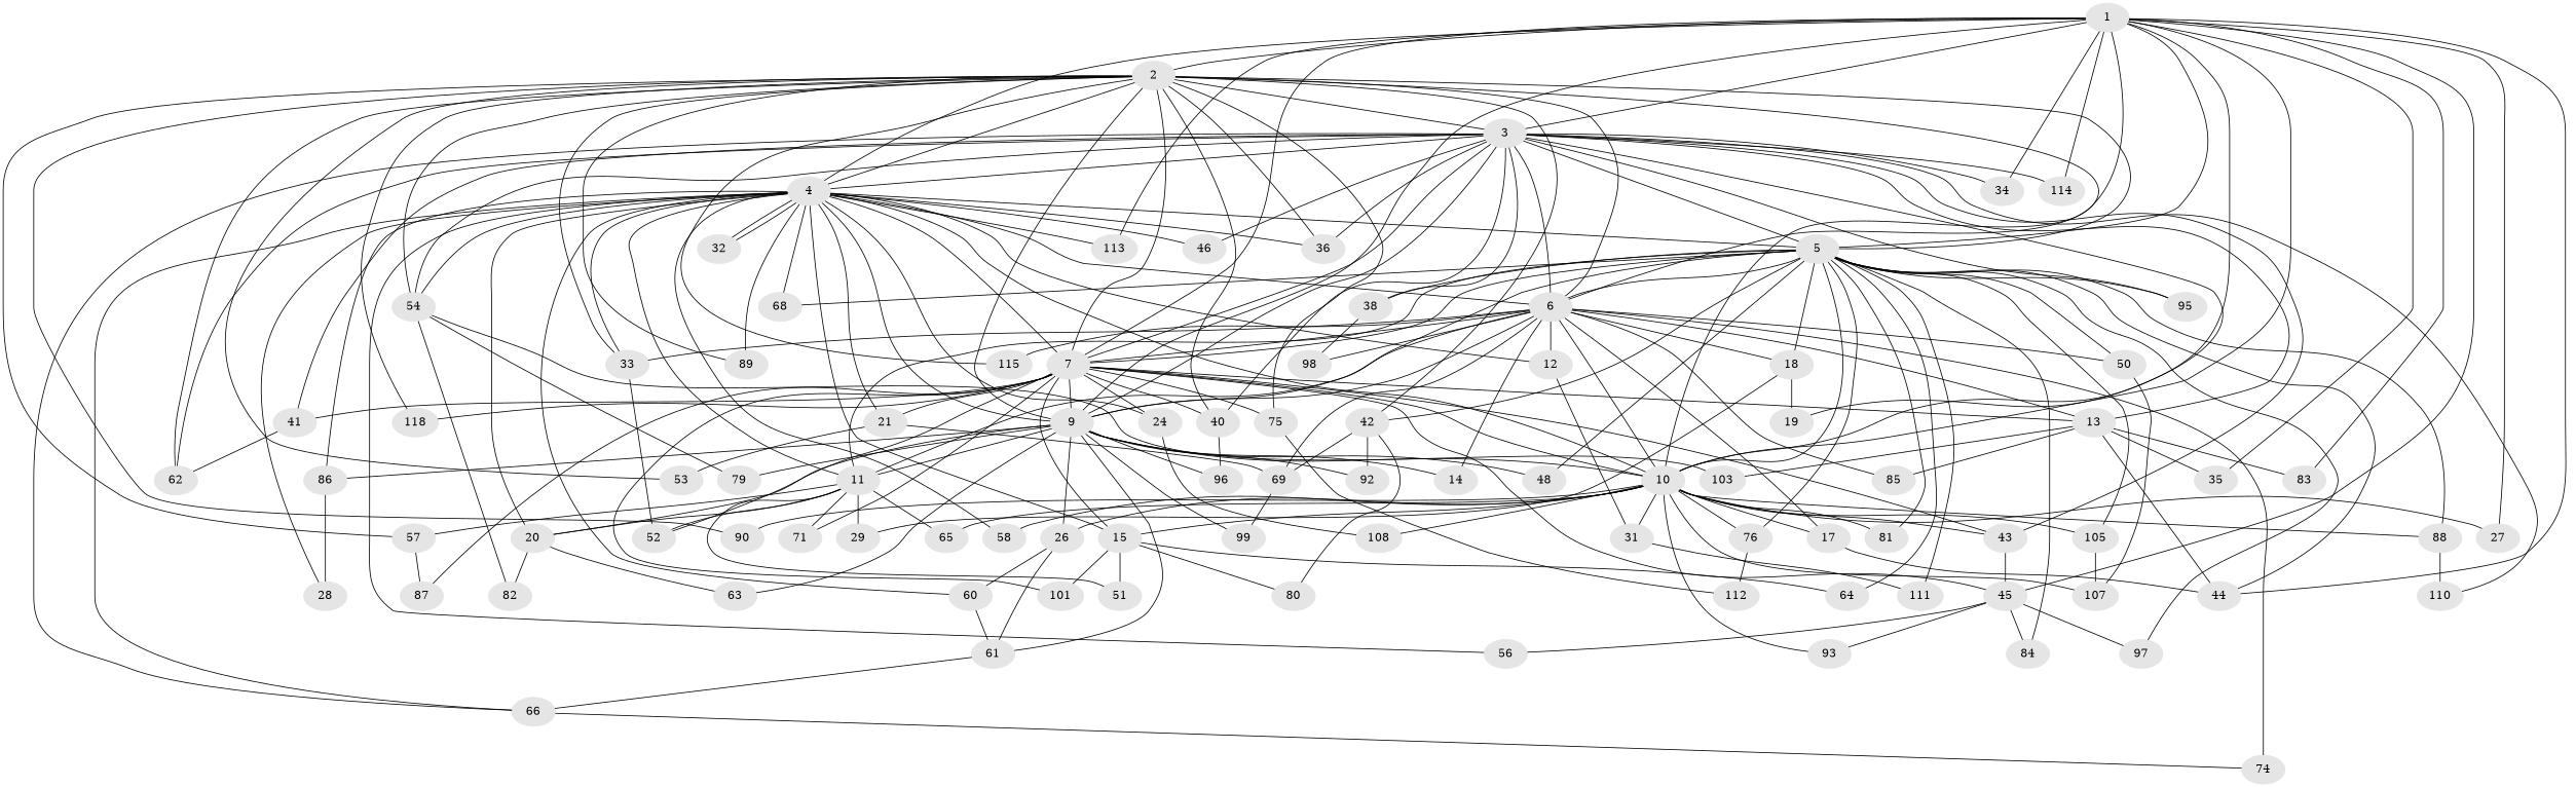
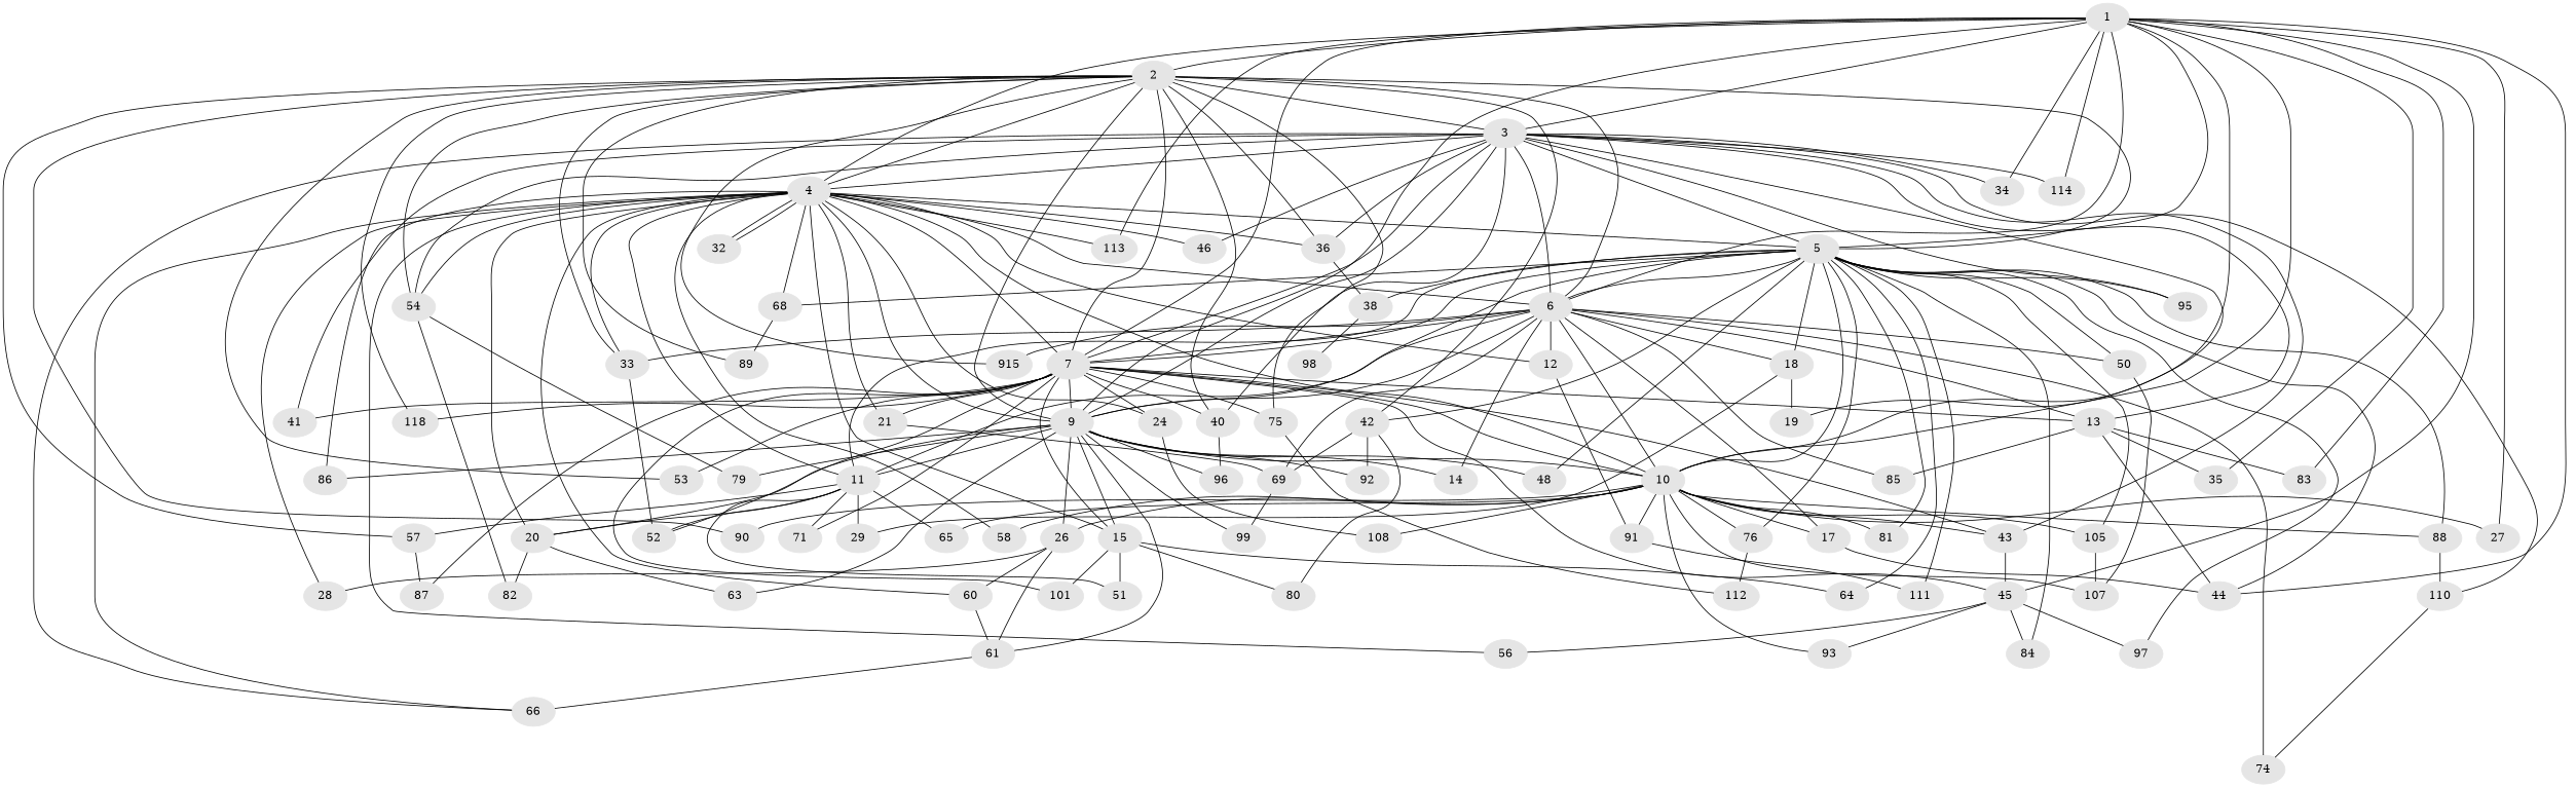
  graph {
    node [color=gray90 style=filled]
    1 [super="+102"]
    2 [super="+31"]
    3 [super="+8"]
    4 [super="+16"]
    5 [super="+30"]
    6 [super="+22"]
    7 [super="+49"]
    9 [super="+55"]
    10 [super="+106"]
    19
    27
    34
    35
    44 [super="+59"]
    45 [super="+47"]
    83
    113
    114
    33 [super="+109"]
    36 [super="+94"]
    40 [super="+67"]
    42 [super="+119"]
    53
    54 [super="+72"]
    57
-   62 [super="+78"]
    75
    89
    90
-   115
+   115 [label=915]
    118
    13 [super="+39"]
    38
    41
    43 [super="+77"]
    46
    66 [super="+73"]
    95
    110
    11 [super="+25"]
    12
    15 [super="+104"]
    20 [super="+37"]
    21
    24 [super="+116"]
    28
    32
    56
    58
    60
    68
    86
    18
    48
    50
    64
    76
    81
    84
    88
    97
    105
    111
    14
    17
    69
    74
    85
    98
    52 [super="+100"]
    71
    87
    101
    26
    61 [super="+70"]
    63
    79
    92
    96
    99
    65
-   91 [label=31]
+   91
    93
    107 [super="+117"]
    108
    80
-   103
    82
    112
    29
    51
    1 -- 2
    1 -- 3 [weight=2]
    1 -- 4 [weight=2]
    1 -- 5
    1 -- 6
    1 -- 7
    1 -- 9
    1 -- 10
    1 -- 19
    1 -- 27
    1 -- 34
    1 -- 35
    1 -- 44
    1 -- 45
    1 -- 83
    1 -- 113
    1 -- 114
    2 -- 3 [weight=2]
    2 -- 4
    2 -- 5 [weight=2]
    2 -- 6
    2 -- 7
    2 -- 9
-   2 -- 10
    2 -- 33
    2 -- 36
    2 -- 40
    2 -- 42
    2 -- 53
    2 -- 54
    2 -- 57
-   2 -- 62
    2 -- 75
    2 -- 89
    2 -- 90
    2 -- 115
    2 -- 118
    3 -- 4 [weight=2]
    3 -- 5 [weight=2]
    3 -- 6 [weight=2]
    3 -- 7 [weight=2]
    3 -- 9 [weight=2]
    3 -- 10 [weight=2]
    3 -- 34
    3 -- 114
    3 -- 36
    3 -- 40
    3 -- 54
-   3 -- 62
    3 -- 13
-   3 -- 38
+   36 -- 38
    3 -- 41
    3 -- 43
    3 -- 46
    3 -- 66
    3 -- 95
    3 -- 110
    4 -- 5
    4 -- 6
    4 -- 7
    4 -- 9
    4 -- 10
    4 -- 113
    4 -- 33
    4 -- 36
    4 -- 54
-   4 -- 89
+   68 -- 89
    4 -- 46
    4 -- 66
    4 -- 11
    4 -- 12
    4 -- 15
    4 -- 20
    4 -- 21
    4 -- 24 [weight=2]
    4 -- 28
    4 -- 32
    4 -- 32
    4 -- 56
    4 -- 58
    4 -- 60
    4 -- 68
    4 -- 86
    5 -- 6 [weight=2]
    5 -- 7 [weight=2]
    5 -- 9 [weight=2]
    5 -- 10
    5 -- 44
    5 -- 42
    5 -- 38
    5 -- 95
    5 -- 11
    5 -- 68
    5 -- 18
    5 -- 48
    5 -- 50
    5 -- 64
    5 -- 76
    5 -- 81
    5 -- 84
    5 -- 88
    5 -- 97
    5 -- 105
    5 -- 111
    6 -- 7
    6 -- 9
    6 -- 10
    6 -- 33
    6 -- 115
    6 -- 13
    6 -- 11
    6 -- 12
    6 -- 18
    6 -- 50
    6 -- 14
    6 -- 17
    6 -- 69
    6 -- 74
    6 -- 85
-   6 -- 98
    7 -- 9
    7 -- 10
    7 -- 45
    7 -- 40
-   21 -- 53
+   7 -- 53
    7 -- 75
    7 -- 118
    7 -- 13
    7 -- 41
    7 -- 43
    7 -- 15
    7 -- 21
    7 -- 24
    7 -- 52
    7 -- 71
    7 -- 87
    7 -- 101
    9 -- 10 [weight=2]
    9 -- 11
    9 -- 20
    9 -- 86
    9 -- 48
    9 -- 14
    9 -- 26
    9 -- 61
    9 -- 63
    9 -- 79
    9 -- 92
    9 -- 96
    9 -- 99
    10 -- 27
    10 -- 90
    10 -- 43
-   10 -- 15
+   9 -- 15
    10 -- 58
    10 -- 76
    10 -- 81
    10 -- 88
    10 -- 105
    10 -- 17
    10 -- 26
    10 -- 65
    10 -- 91
    10 -- 93
    10 -- 107
    10 -- 108
    45 -- 56
    45 -- 84
    45 -- 97
    45 -- 93
    33 -- 52
    40 -- 96
    42 -- 69
    42 -- 92
    42 -- 80
    54 -- 79
-   54 -- 103
    54 -- 82
    57 -- 87
    75 -- 112
    13 -- 35
    13 -- 44
    13 -- 83
    13 -- 85
-   13 -- 103
    38 -- 98
-   41 -- 62
    43 -- 45
-   66 -- 74
+   110 -- 74
    11 -- 57
    11 -- 20
    11 -- 52
    11 -- 71
    11 -- 65
    11 -- 29
    11 -- 51
    12 -- 91
    15 -- 64
    15 -- 101
    15 -- 80
    15 -- 51
    20 -- 63
    20 -- 82
    21 -- 69
    24 -- 108
    60 -- 61
    18 -- 19
    18 -- 29
    50 -- 107
    76 -- 112
    88 -- 110
    105 -- 107
    17 -- 44
    69 -- 99
-   86 -- 28
+   26 -- 28
    26 -- 60
    26 -- 61
    61 -- 66
    91 -- 111
  }
